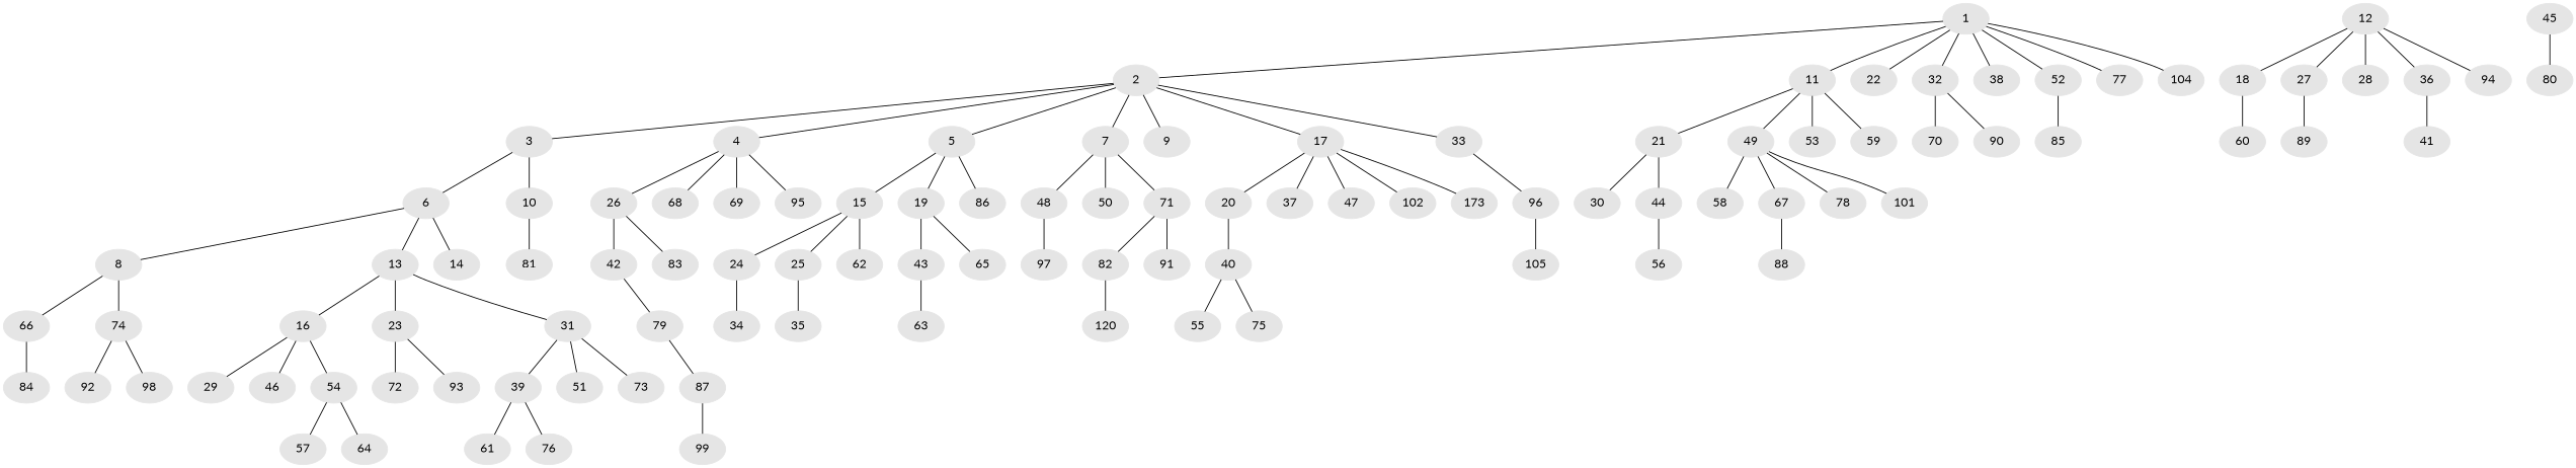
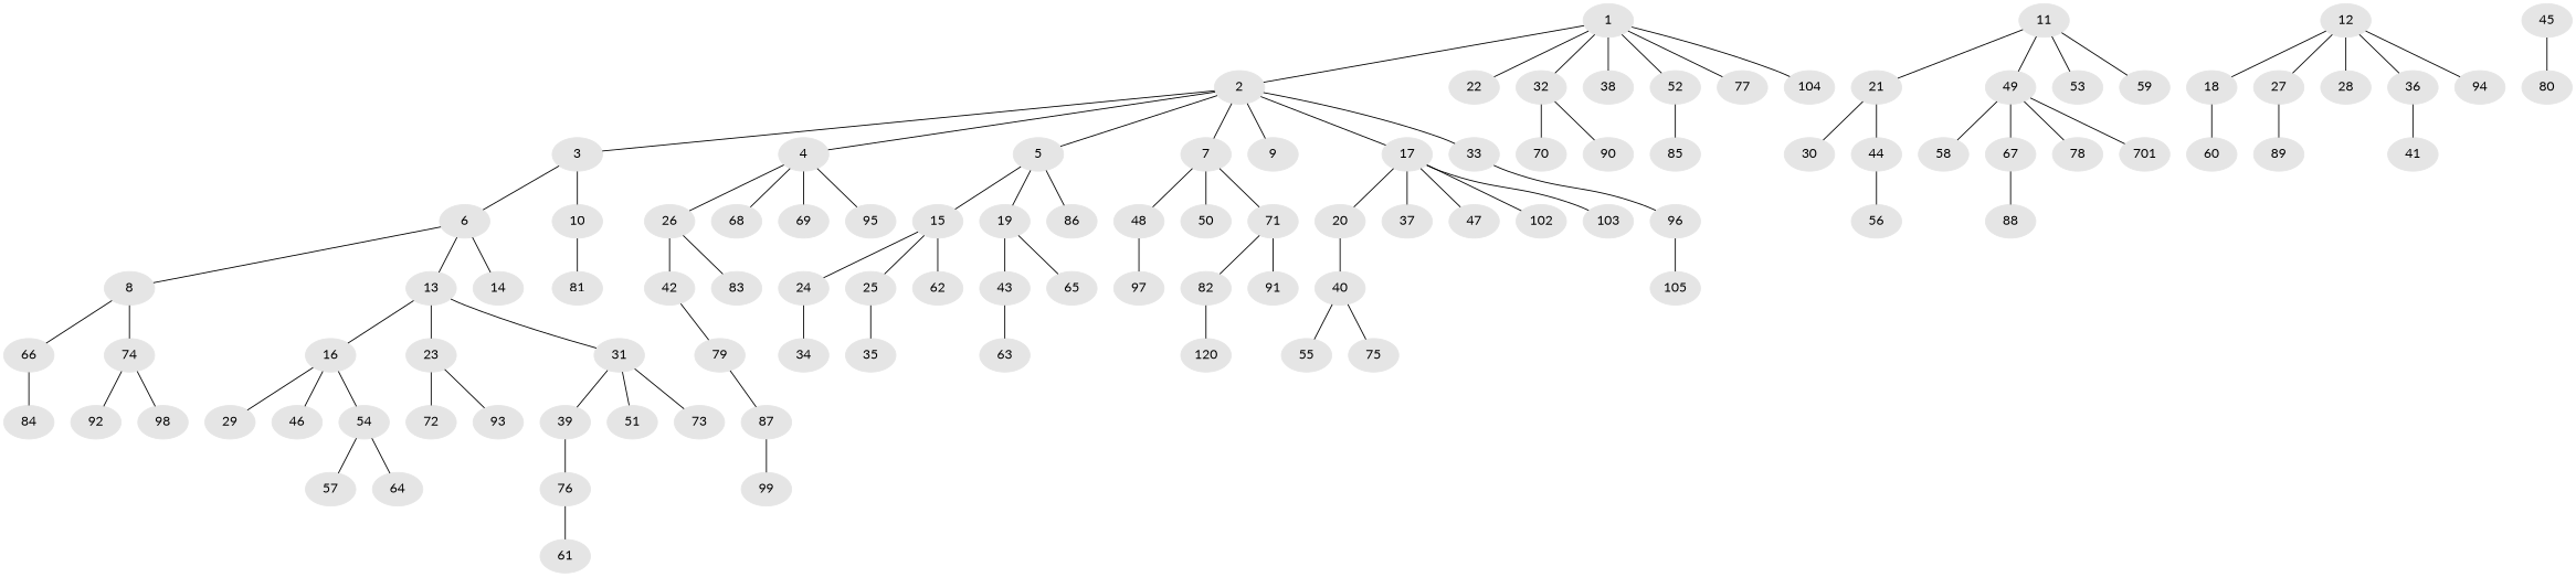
  graph {
    fontname=Lato
    node [color=gray90 fontname=Lato style=filled]
    edge [fontname=Lato]
    1
    2
    11
    22
    32
    38
    52
    77
    104
    3
    4
    5
    7
    9
    17
    33
    21
    49
    53
    59
    70
    90
    85
    6
    10
    26
    68
    69
    95
    15
    19
    86
    48
    50
    71
    20
    37
    47
    102
-   103 [label=173]
+   103
    96
    8
    13
    14
    81
    42
    83
    24
    25
    62
    43
    65
    66
    74
    16
    23
    31
    97
    82
    91
    84
    92
    98
    12
    18
    27
    28
    36
    94
    30
    44
    58
    67
    78
-   101
+   101 [label=701]
    60
    89
    41
    29
    46
    54
    72
    93
    39
    51
    73
    45
    80
    34
    35
    57
    64
    40
    63
    55
    75
    56
    79
    61
    76
    105
    87
    88
    n104 [label=120]
    99
    1 -- 2
-   1 -- 11
    1 -- 22
    1 -- 32
    1 -- 38
    1 -- 52
    1 -- 77
    1 -- 104
    2 -- 3
    2 -- 4
    2 -- 5
    2 -- 7
    2 -- 9
    2 -- 17
    2 -- 33
    11 -- 21
    11 -- 49
    11 -- 53
    11 -- 59
    32 -- 70
    32 -- 90
    52 -- 85
    3 -- 6
    3 -- 10
    4 -- 26
    4 -- 68
    4 -- 69
    4 -- 95
    5 -- 15
    5 -- 19
    5 -- 86
    7 -- 48
    7 -- 50
    7 -- 71
    17 -- 20
    17 -- 37
    17 -- 47
    17 -- 102
    17 -- 103
    33 -- 96
    21 -- 30
    21 -- 44
    49 -- 58
    49 -- 67
    49 -- 78
    49 -- 101
    6 -- 8
    6 -- 13
    6 -- 14
    10 -- 81
    26 -- 42
    26 -- 83
    15 -- 24
    15 -- 25
    15 -- 62
    19 -- 43
    19 -- 65
    48 -- 97
    71 -- 82
    71 -- 91
    20 -- 40
    96 -- 105
    8 -- 66
    8 -- 74
    13 -- 16
    13 -- 23
    13 -- 31
    42 -- 79
    24 -- 34
    25 -- 35
    43 -- 63
    66 -- 84
    74 -- 92
    74 -- 98
    16 -- 29
    16 -- 46
    16 -- 54
    23 -- 72
    23 -- 93
    31 -- 39
    31 -- 51
    31 -- 73
    82 -- n104
    12 -- 18
    12 -- 27
    12 -- 28
    12 -- 36
    12 -- 94
    18 -- 60
    27 -- 89
    36 -- 41
    44 -- 56
    67 -- 88
    54 -- 57
    54 -- 64
-   39 -- 61
+   76 -- 61
    39 -- 76
    45 -- 80
    40 -- 55
    40 -- 75
    79 -- 87
    87 -- 99
  }
